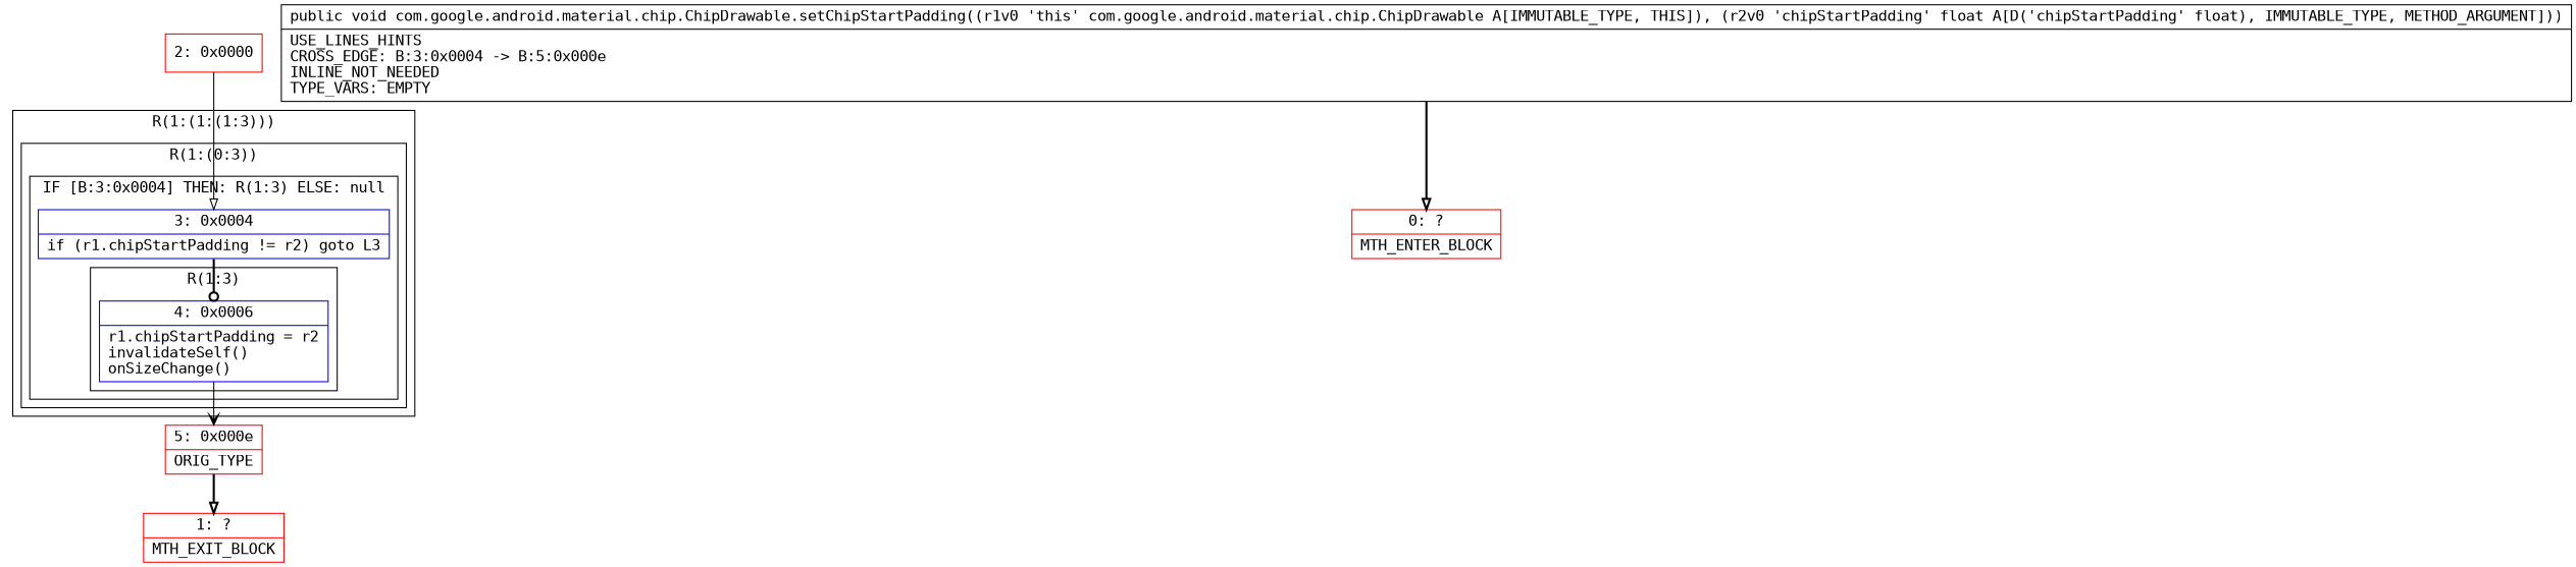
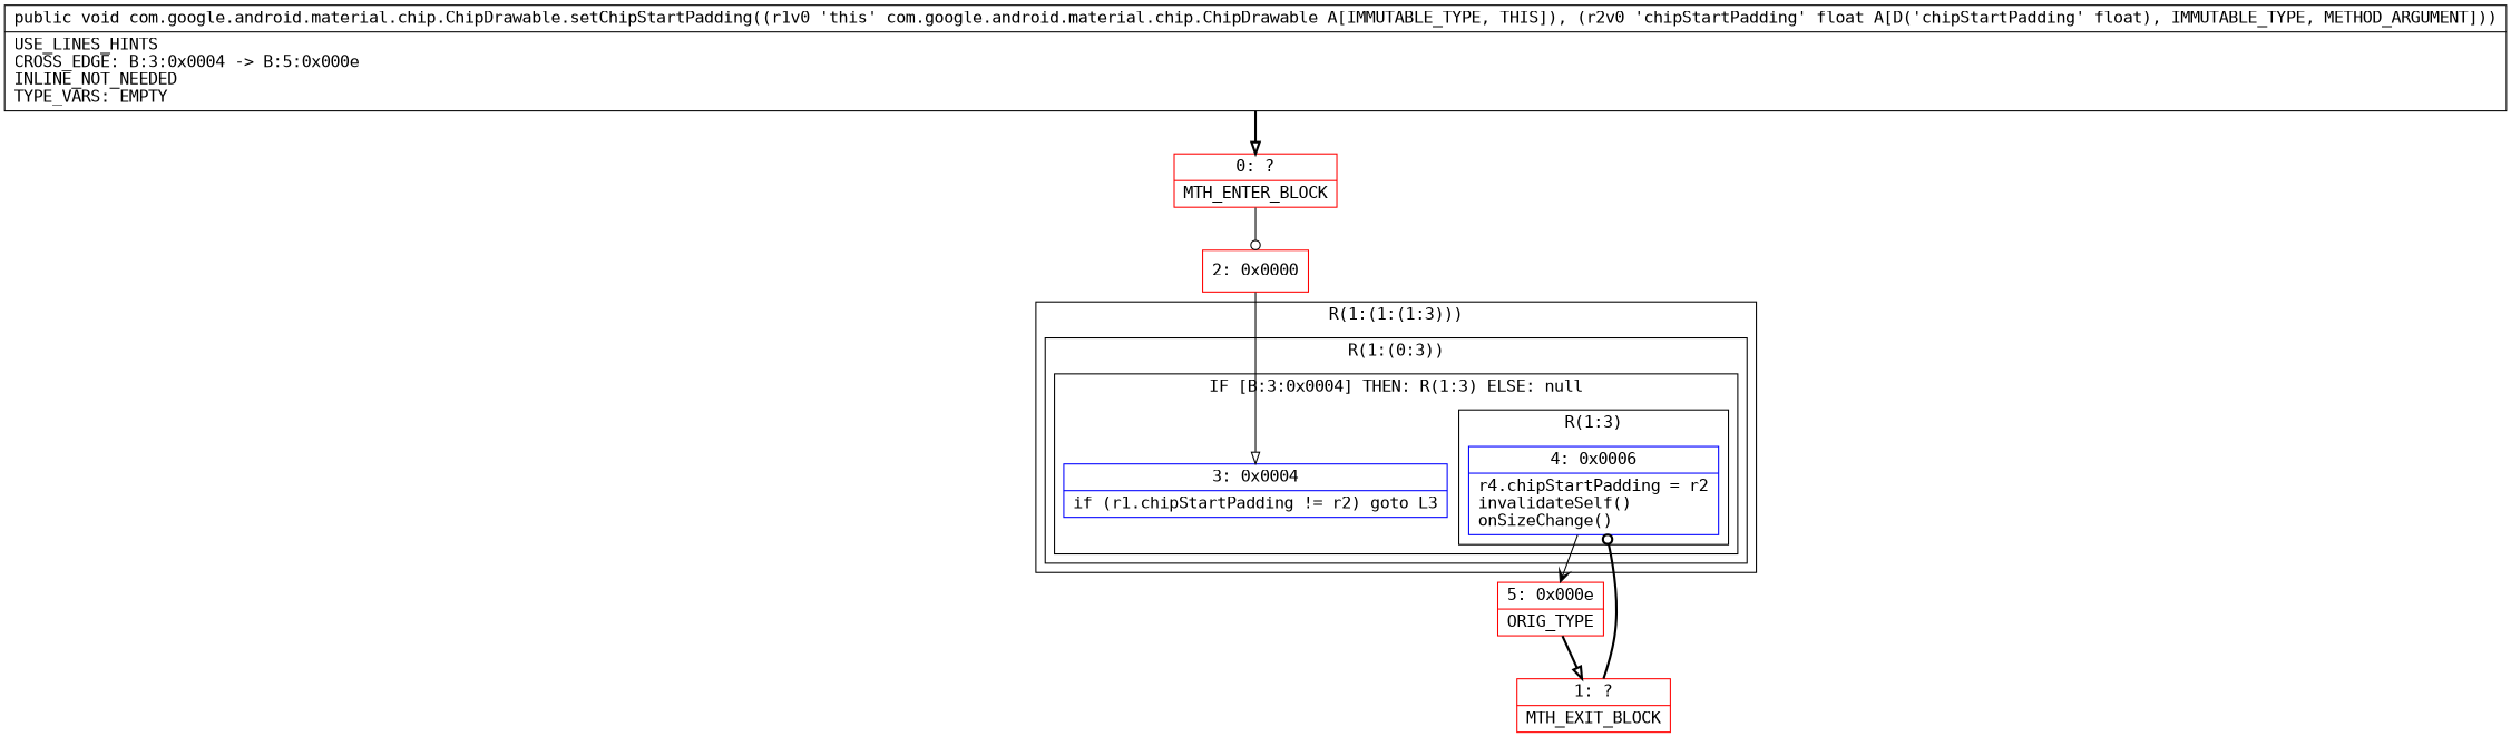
  digraph {
    fontname="DejaVu Sans Mono"
    node [color=red fontname="DejaVu Sans Mono" shape=record]
    edge [arrowhead=onormal fontname="DejaVu Sans Mono" style=solid]
-   n1 [color=blue label="{4\:\ 0x0006|r1.chipStartPadding = r2\linvalidateSelf()\lonSizeChange()\l}"]
+   n1 [color=blue label="{4\:\ 0x0006|r4.chipStartPadding = r2\linvalidateSelf()\lonSizeChange()\l}"]
    n2 [color=blue label="{3\:\ 0x0004|if (r1.chipStartPadding != r2) goto L3\l}"]
    n3 [label="{5\:\ 0x000e|ORIG_TYPE\l}"]
    n4 [label="{1\:\ ?|MTH_EXIT_BLOCK\l}"]
    n5 [label="{0\:\ ?|MTH_ENTER_BLOCK\l}"]
    n6 [label="{2\:\ 0x0000}"]
    n7 [label="{public void com.google.android.material.chip.ChipDrawable.setChipStartPadding((r1v0 'this' com.google.android.material.chip.ChipDrawable A[IMMUTABLE_TYPE, THIS]), (r2v0 'chipStartPadding' float A[D('chipStartPadding' float), IMMUTABLE_TYPE, METHOD_ARGUMENT]))  | USE_LINES_HINTS\lCROSS_EDGE: B:3:0x0004 \-\> B:5:0x000e\lINLINE_NOT_NEEDED\lTYPE_VARS: EMPTY\l}" color=""]
    subgraph cluster_1 {
      label="R(1:(1:(1:3)))"
      subgraph cluster_2 {
        label="R(1:(0:3))"
        subgraph cluster_3 {
          label="IF [B:3:0x0004] THEN: R(1:3) ELSE: null"
          n2
          subgraph cluster_4 {
            label="R(1:3)"
            n1
          }
        }
      }
    }
    n1 -> n3 [arrowhead=vee]
-   n2 -> n1 [arrowhead=odot style=bold]
+   n4 -> n1 [arrowhead=odot style=bold]
    n3 -> n4 [style=bold]
+   n5 -> n6 [arrowhead=odot]
    n6 -> n2
    n7 -> n5 [style=bold]
  }
